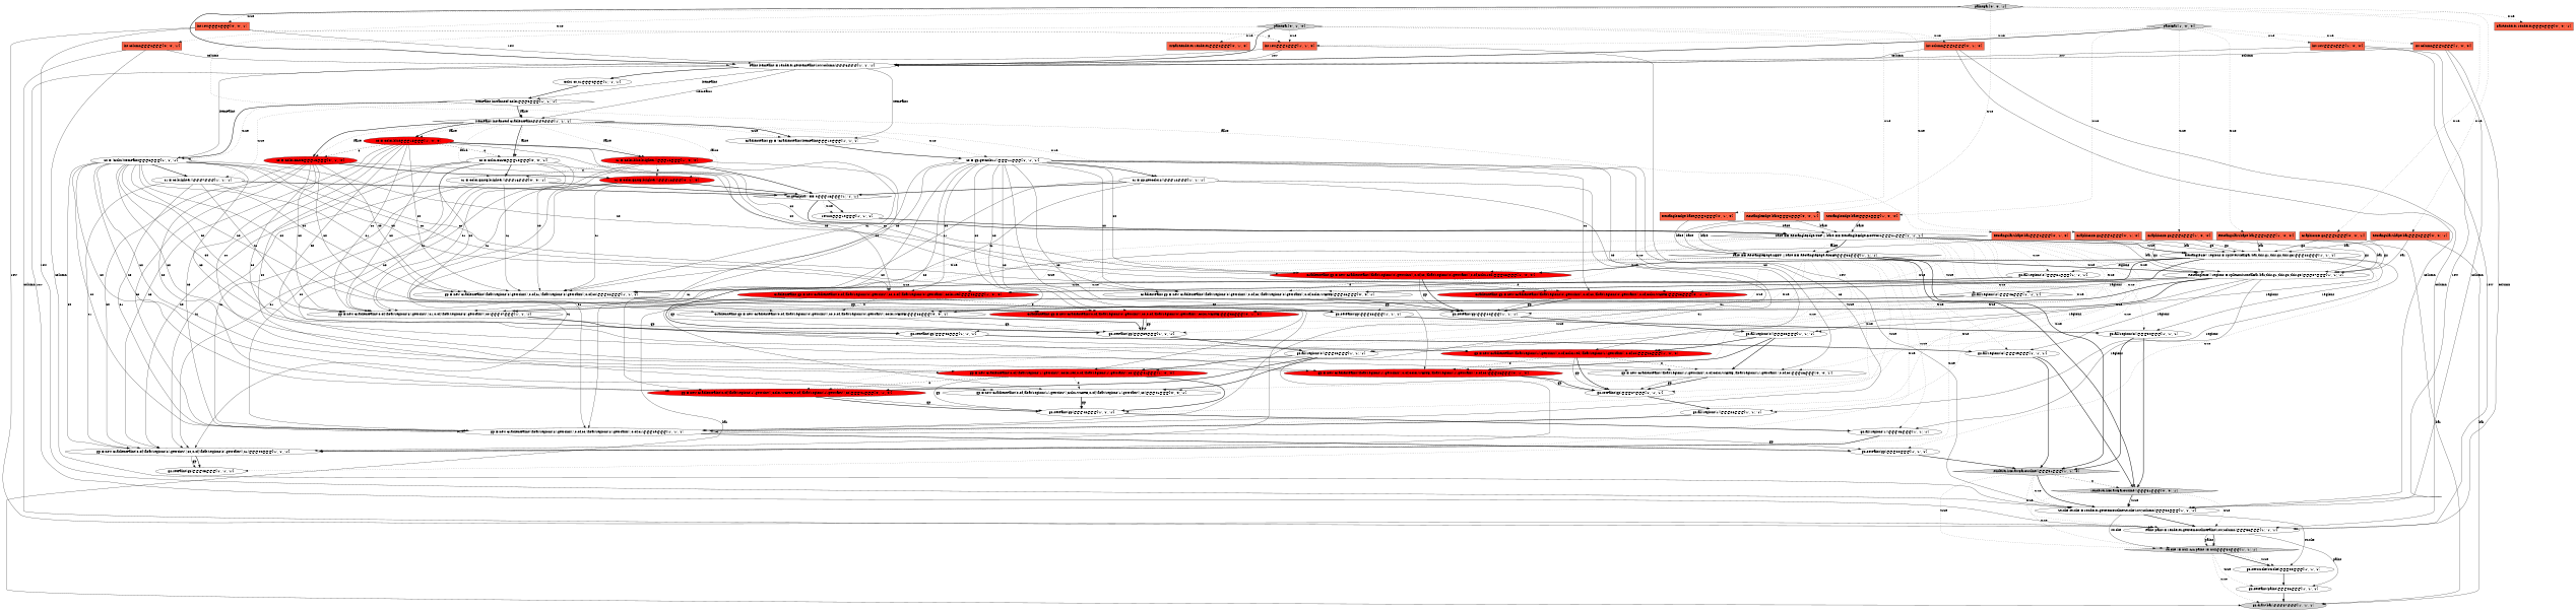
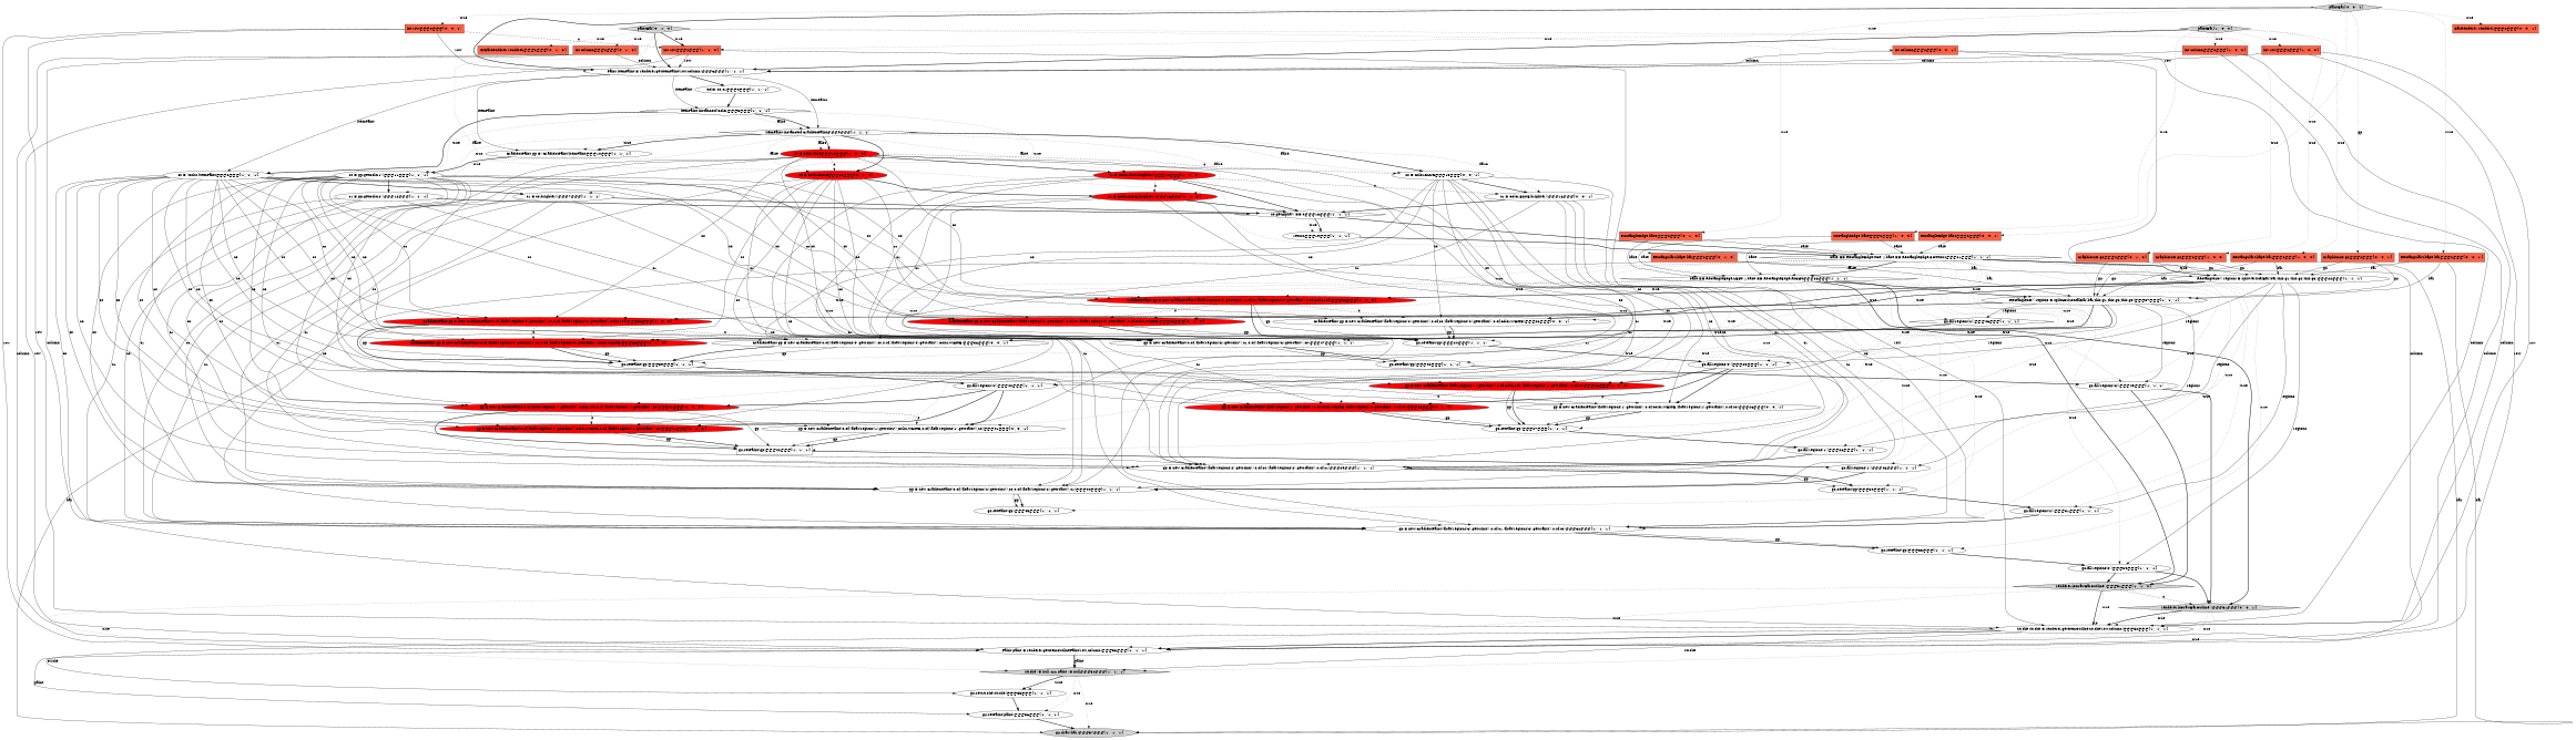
  digraph {
    node [fillcolor=white shape=ellipse style=filled]
    edge [style=solid]
    n1 [fillcolor=tomato label="int column@@@2@@@['1', '0', '0']" shape=box]
    n2 [label="Paint paint = renderer.getItemOutlinePaint(row,column)@@@53@@@['1', '1', '1']"]
    n3 [label="Stroke stroke = renderer.getItemOutlineStroke(row,column)@@@52@@@['1', '1', '1']"]
    n4 [label="Paint itemPaint = renderer.getItemPaint(row,column)@@@3@@@['1', '1', '1']"]
    n5 [label="g2.setPaint(paint)@@@56@@@['1', '1', '1']"]
    n6 [fillcolor=lightgray label="stroke != null && paint != null@@@54@@@['1', '1', '1']" shape=diamond]
    n7 [label="g2.setStroke(stroke)@@@55@@@['1', '1', '1']"]
    n8 [label="c0 = (Color)itemPaint@@@6@@@['1', '1', '1']"]
    n9 [label="itemPaint instanceof GradientPaint@@@9@@@['1', '1', '1']" shape=diamond]
    n10 [label="GradientPaint gp = (GradientPaint)itemPaint@@@10@@@['1', '1', '1']"]
    n11 [label="Color c0,c1@@@4@@@['1', '1', '1']"]
    n12 [label="itemPaint instanceof Color@@@5@@@['1', '1', '1']" shape=diamond]
    n13 [fillcolor=tomato label="int row@@@2@@@['1', '1', '0']" shape=box]
    n14 [fillcolor=tomato label="int row@@@2@@@['0', '0', '1']" shape=box]
    n15 [label="c0.getAlpha() == 0@@@18@@@['1', '1', '1']" shape=diamond]
    n16 [label="return@@@19@@@['1', '1', '1']"]
    n17 [label="base == RectangleEdge.TOP || base == RectangleEdge.BOTTOM@@@21@@@['1', '1', '1']" shape=diamond]
    n18 [fillcolor=red label="GradientPaint gp = new GradientPaint((float)regions(0(.getMinX(),0.0f,c0,(float)regions(0(.getMaxX(),0.0f,Color.WHITE)@@@23@@@['0', '1', '0']"]
    n19 [label="g2.setPaint(gp)@@@24@@@['1', '1', '1']"]
    n20 [label="Rectangle2D(( regions = splitVerticalBar(bar,this.g1,this.g2,this.g3)@@@22@@@['1', '1', '1']"]
    n21 [label="g2.fill(regions(1()@@@28@@@['1', '1', '1']"]
    n22 [label="gp = new GradientPaint((float)regions(2(.getMinX(),0.0f,c0,(float)regions(2(.getMaxX(),0.0f,c1)@@@29@@@['1', '1', '1']"]
    n23 [label="g2.setPaint(gp)@@@30@@@['1', '1', '1']"]
    n24 [label="g2.fill(regions(2()@@@31@@@['1', '1', '1']"]
    n25 [label="GradientPaint gp = new GradientPaint((float)regions(0(.getMinX(),0.0f,c0,(float)regions(0(.getMaxX(),0.0f,Color.WHITE)@@@23@@@['0', '0', '1']"]
    n26 [label="gp = new GradientPaint((float)regions(3(.getMinX(),0.0f,c1,(float)regions(3(.getMaxX(),0.0f,c0)@@@32@@@['1', '1', '1']"]
    n27 [label="gp = new GradientPaint((float)regions(1(.getMinX(),0.0f,Color.WHITE,(float)regions(1(.getMaxX(),0.0f,c0)@@@26@@@['0', '0', '1']"]
    n28 [fillcolor=red label="gp = new GradientPaint((float)regions(1(.getMinX(),0.0f,Color.WHITE,(float)regions(1(.getMaxX(),0.0f,c0)@@@26@@@['0', '1', '0']"]
    n29 [fillcolor=red label="gp = new GradientPaint((float)regions(1(.getMinX(),0.0f,Color.red,(float)regions(1(.getMaxX(),0.0f,c0)@@@26@@@['1', '0', '0']"]
    n30 [fillcolor=red label="GradientPaint gp = new GradientPaint((float)regions(0(.getMinX(),0.0f,c0,(float)regions(0(.getMaxX(),0.0f,Color.red)@@@23@@@['1', '0', '0']"]
    n31 [label="g2.setPaint(gp)@@@33@@@['1', '1', '1']"]
    n32 [label="g2.setPaint(gp)@@@27@@@['1', '1', '1']"]
    n33 [label="g2.fill(regions(3()@@@34@@@['1', '1', '1']"]
    n34 [label="base == RectangleEdge.LEFT || base == RectangleEdge.RIGHT@@@36@@@['1', '1', '1']" shape=diamond]
    n35 [label="g2.fill(regions(0()@@@25@@@['1', '1', '1']"]
    n36 [fillcolor=lightgray label="g2.draw(bar)@@@57@@@['1', '1', '1']"]
    n37 [fillcolor=tomato label="RectangularShape bar@@@2@@@['0', '0', '1']" shape=box]
    n38 [label="Rectangle2D(( regions = splitHorizontalBar(bar,this.g1,this.g2,this.g3)@@@37@@@['1', '1', '1']"]
    n39 [label="g2.fill(regions(2()@@@46@@@['1', '1', '1']" shape=diamond]
    n40 [label="GradientPaint gp = new GradientPaint(0.0f,(float)regions(0(.getMinY(),c0,0.0f,(float)regions(0(.getMaxY(),Color.WHITE)@@@38@@@['0', '0', '1']"]
    n41 [fillcolor=red label="GradientPaint gp = new GradientPaint(0.0f,(float)regions(0(.getMinY(),c0,0.0f,(float)regions(0(.getMaxX(),Color.red)@@@38@@@['1', '0', '0']"]
    n42 [fillcolor=red label="GradientPaint gp = new GradientPaint(0.0f,(float)regions(0(.getMinY(),c0,0.0f,(float)regions(0(.getMaxX(),Color.WHITE)@@@38@@@['0', '1', '0']"]
    n43 [label="g2.fill(regions(1()@@@43@@@['1', '1', '1']"]
    n44 [label="g2.fill(regions(0()@@@40@@@['1', '1', '1']"]
    n45 [label="g2.fill(regions(3()@@@49@@@['1', '1', '1']"]
    n46 [fillcolor=tomato label="Graphics2D g2@@@2@@@['0', '1', '0']" shape=box]
    n47 [fillcolor=tomato label="Graphics2D g2@@@2@@@['1', '0', '0']" shape=box]
    n48 [label="g2.setPaint(gp)@@@45@@@['1', '1', '1']"]
    n49 [label="gp = new GradientPaint(0.0f,(float)regions(3(.getMinY(),c1,0.0f,(float)regions(3(.getMaxY(),c0)@@@47@@@['1', '1', '1']"]
    n50 [label="gp = new GradientPaint(0.0f,(float)regions(2(.getMinY(),c0,0.0f,(float)regions(2(.getMaxY(),c1)@@@44@@@['1', '1', '1']"]
    n51 [label="c0 = Color.BLUE@@@15@@@['0', '0', '1']"]
    n52 [label="gp = new GradientPaint(0.0f,(float)regions(1(.getMinY(),Color.WHITE,0.0f,(float)regions(1(.getMaxY(),c0)@@@41@@@['0', '0', '1']"]
    n53 [label="c1 = Color.BLUE.brighter()@@@16@@@['0', '0', '1']"]
    n54 [label="g2.setPaint(gp)@@@39@@@['1', '1', '1']"]
-   n55 [label="g2.setPaint(gp)@@@42@@@['1', '1', '1']"]
+   n55 [label="g2.setPaint(gp)@@@42@@@['1', '1', '1']" shape=box]
    n56 [label="g2.setPaint(gp)@@@48@@@['1', '1', '1']"]
    n57 [label="c1 = c0.brighter()@@@7@@@['1', '1', '1']"]
    n58 [fillcolor=red label="gp = new GradientPaint(0.0f,(float)regions(1(.getMinY(),Color.WHITE,0.0f,(float)regions(1(.getMaxY(),c0)@@@41@@@['0', '1', '0']"]
    n59 [fillcolor=red label="gp = new GradientPaint(0.0f,(float)regions(1(.getMinY(),Color.red,0.0f,(float)regions(1(.getMaxY(),c0)@@@41@@@['1', '0', '0']"]
    n60 [fillcolor=lightgray label="renderer.isDrawBarOutline()@@@51@@@['1', '1', '0']" shape=diamond]
    n61 [fillcolor=lightgray label="renderer.isDrawBarOutline()@@@51@@@['0', '0', '1']" shape=diamond]
    n62 [fillcolor=lightgray label="paintBar['1', '0', '0']" shape=diamond]
    n63 [fillcolor=tomato label="RectangleEdge base@@@2@@@['1', '0', '0']" shape=box]
    n64 [fillcolor=tomato label="RectangularShape bar@@@2@@@['1', '0', '0']" shape=box]
    n65 [fillcolor=tomato label="int row@@@2@@@['1', '0', '0']" shape=box]
    n66 [fillcolor=red label="c1 = Color.blue.brighter()@@@16@@@['1', '0', '0']"]
    n67 [fillcolor=red label="c1 = Color.BLUE.brighter()@@@16@@@['0', '1', '0']"]
    n68 [fillcolor=red label="c0 = Color.BLUE@@@15@@@['0', '1', '0']"]
    n69 [label="c1 = gp.getColor2()@@@12@@@['1', '1', '1']"]
    n70 [fillcolor=red label="c0 = Color.blue@@@15@@@['1', '0', '0']"]
    n71 [label="c0 = gp.getColor1()@@@11@@@['1', '1', '1']"]
    n72 [fillcolor=lightgray label="paintBar['0', '1', '0']" shape=diamond]
    n73 [fillcolor=tomato label="RectangleEdge base@@@2@@@['0', '1', '0']" shape=box]
    n74 [fillcolor=tomato label="XYBarRenderer renderer@@@2@@@['0', '1', '0']" shape=box]
    n75 [fillcolor=tomato label="int column@@@2@@@['0', '1', '0']" shape=box]
    n76 [fillcolor=tomato label="RectangularShape bar@@@2@@@['0', '1', '0']" shape=box]
    n77 [fillcolor=tomato label="BarRenderer renderer@@@2@@@['0', '0', '1']" shape=box]
    n78 [fillcolor=tomato label="int column@@@2@@@['0', '0', '1']" shape=box]
    n79 [fillcolor=tomato label="Graphics2D g2@@@2@@@['0', '0', '1']" shape=box]
    n80 [fillcolor=tomato label="RectangleEdge base@@@2@@@['0', '0', '1']" shape=box]
    n81 [fillcolor=lightgray label="paintBar['0', '0', '1']" shape=diamond]
    n1 -> n2 [label=column]
    n1 -> n3 [label=column]
    n1 -> n4 [label=column]
    n2 -> n5 [label=paint]
    n2 -> n6 [style=bold]
    n2 -> n6 [label=paint]
    n3 -> n2 [style=bold]
    n3 -> n6 [label=stroke]
    n3 -> n7 [label=stroke]
    n4 -> n8 [label=itemPaint]
    n4 -> n9 [label=itemPaint]
    n4 -> n10 [label=itemPaint]
    n4 -> n11 [style=bold]
    n4 -> n12 [label=itemPaint]
    n5 -> n36 [style=bold]
    n6 -> n5 [label=true style=dotted]
    n6 -> n7 [style=bold]
    n6 -> n7 [label=true style=dotted]
    n6 -> n36 [label=true style=dotted]
    n7 -> n5 [style=bold]
    n8 -> n18 [label=c0]
    n8 -> n22 [label=c0]
    n8 -> n25 [label=c0]
    n8 -> n26 [label=c0]
    n8 -> n27 [label=c0]
    n8 -> n28 [label=c0]
    n8 -> n29 [label=c0]
    n8 -> n30 [label=c0]
    n8 -> n40 [label=c0]
    n8 -> n41 [label=c0]
    n8 -> n42 [label=c0]
    n8 -> n49 [label=c0]
    n8 -> n50 [label=c0]
    n8 -> n52 [label=c0]
    n8 -> n57 [style=bold]
    n8 -> n58 [label=c0]
    n8 -> n59 [label=c0]
    n9 -> n10 [label=true style=dotted]
    n9 -> n10 [style=bold]
    n9 -> n51 [label=false style=dotted]
    n9 -> n51 [style=bold]
    n9 -> n53 [label=false style=dotted]
    n9 -> n66 [label=false style=dotted]
    n9 -> n67 [label=false style=dotted]
    n9 -> n68 [label=false style=dotted]
    n9 -> n68 [style=bold]
    n9 -> n69 [label=true style=dotted]
    n9 -> n70 [label=false style=dotted]
    n9 -> n70 [style=bold]
    n9 -> n71 [label=true style=dotted]
    n10 -> n71 [style=bold]
    n11 -> n12 [style=bold]
    n12 -> n8 [style=bold]
    n12 -> n8 [label=true style=dotted]
    n12 -> n9 [label=false style=dotted]
    n12 -> n9 [style=bold]
    n12 -> n57 [label=true style=dotted]
    n13 -> n2 [label=row]
    n13 -> n3 [label=row]
    n13 -> n4 [label=row]
    n14 -> n2 [label=row]
    n14 -> n3 [label=row]
    n14 -> n4 [label=row]
    n14 -> n13 [label=0 style=dashed]
    n15 -> n16 [style=bold]
    n15 -> n16 [label=true style=dotted]
    n15 -> n17 [style=bold]
    n16 -> n17 [style=bold]
    n17 -> n18 [label=true style=dotted]
    n17 -> n19 [label=true style=dotted]
    n17 -> n20 [style=bold]
    n17 -> n20 [label=true style=dotted]
    n17 -> n21 [label=true style=dotted]
    n17 -> n22 [label=true style=dotted]
    n17 -> n23 [label=true style=dotted]
    n17 -> n24 [label=true style=dotted]
    n17 -> n25 [label=true style=dotted]
    n17 -> n26 [label=true style=dotted]
    n17 -> n27 [label=true style=dotted]
    n17 -> n28 [label=true style=dotted]
    n17 -> n29 [label=true style=dotted]
    n17 -> n30 [label=true style=dotted]
    n17 -> n31 [label=true style=dotted]
    n17 -> n32 [label=true style=dotted]
    n17 -> n33 [label=true style=dotted]
    n17 -> n34 [label=false style=dotted]
    n17 -> n34 [style=bold]
    n17 -> n35 [label=true style=dotted]
    n18 -> n19 [style=bold]
    n18 -> n19 [label=gp]
    n19 -> n35 [style=bold]
    n20 -> n18 [style=bold]
    n20 -> n21 [label=regions]
    n20 -> n24 [label=regions]
    n20 -> n25 [style=bold]
    n20 -> n30 [style=bold]
    n20 -> n33 [label=regions]
    n20 -> n35 [label=regions]
    n21 -> n22 [style=bold]
    n22 -> n23 [label=gp]
    n22 -> n23 [style=bold]
-   n23 -> n60 [style=bold]
+   n23 -> n24 [style=bold]
    n24 -> n26 [style=bold]
    n25 -> n19 [label=gp]
    n25 -> n19 [style=bold]
    n26 -> n31 [style=bold]
    n26 -> n31 [label=gp]
    n27 -> n32 [style=bold]
    n27 -> n32 [label=gp]
    n28 -> n32 [label=gp]
    n28 -> n32 [style=bold]
    n29 -> n27 [label=0 style=dashed]
    n29 -> n28 [label=0 style=dashed]
    n29 -> n32 [style=bold]
    n29 -> n32 [label=gp]
    n30 -> n18 [label=0 style=dashed]
    n30 -> n19 [style=bold]
    n30 -> n19 [label=gp]
    n30 -> n25 [label=0 style=dashed]
    n31 -> n33 [style=bold]
    n32 -> n21 [style=bold]
    n33 -> n60 [style=bold]
    n33 -> n61 [style=bold]
    n34 -> n38 [label=true style=dotted]
    n34 -> n38 [style=bold]
    n34 -> n39 [label=true style=dotted]
    n34 -> n40 [label=true style=dotted]
    n34 -> n41 [label=true style=dotted]
    n34 -> n42 [label=true style=dotted]
    n34 -> n43 [label=true style=dotted]
    n34 -> n44 [label=true style=dotted]
    n34 -> n45 [label=true style=dotted]
    n34 -> n48 [label=true style=dotted]
    n34 -> n49 [label=true style=dotted]
    n34 -> n50 [label=true style=dotted]
    n34 -> n52 [label=true style=dotted]
    n34 -> n54 [label=true style=dotted]
    n34 -> n55 [label=true style=dotted]
    n34 -> n56 [label=true style=dotted]
    n34 -> n58 [label=true style=dotted]
    n34 -> n59 [label=true style=dotted]
    n34 -> n60 [style=bold]
    n34 -> n61 [style=bold]
    n35 -> n27 [style=bold]
    n35 -> n28 [style=bold]
    n35 -> n29 [style=bold]
    n37 -> n20 [label=bar]
    n37 -> n36 [label=bar]
    n37 -> n38 [label=bar]
    n38 -> n39 [label=regions]
    n38 -> n40 [style=bold]
    n38 -> n41 [style=bold]
    n38 -> n42 [style=bold]
    n38 -> n43 [label=regions]
    n38 -> n44 [label=regions]
    n38 -> n45 [label=regions]
    n39 -> n49 [style=bold]
    n40 -> n54 [style=bold]
    n40 -> n54 [label=gp]
    n41 -> n40 [label=0 style=dashed]
    n41 -> n42 [label=0 style=dashed]
    n41 -> n54 [label=gp]
    n41 -> n54 [style=bold]
    n42 -> n54 [style=bold]
    n42 -> n54 [label=gp]
    n43 -> n50 [style=bold]
    n44 -> n52 [style=bold]
    n44 -> n58 [style=bold]
    n44 -> n59 [style=bold]
    n45 -> n60 [style=bold]
    n45 -> n61 [style=bold]
    n46 -> n20 [label=g2]
    n46 -> n38 [label=g2]
    n47 -> n20 [label=g2]
    n47 -> n38 [label=g2]
    n49 -> n56 [style=bold]
    n49 -> n56 [label=gp]
    n50 -> n48 [style=bold]
    n50 -> n48 [label=gp]
    n51 -> n22 [label=c0]
    n51 -> n25 [label=c0]
    n51 -> n26 [label=c0]
    n51 -> n27 [label=c0]
    n51 -> n40 [label=c0]
    n51 -> n49 [label=c0]
    n51 -> n50 [label=c0]
    n51 -> n52 [label=c0]
    n51 -> n53 [style=bold]
    n52 -> n55 [label=gp]
    n52 -> n55 [style=bold]
    n53 -> n15 [style=bold]
    n53 -> n22 [label=c1]
    n53 -> n26 [label=c1]
    n53 -> n49 [label=c1]
    n53 -> n50 [label=c1]
    n54 -> n44 [style=bold]
    n55 -> n43 [style=bold]
    n56 -> n45 [style=bold]
    n57 -> n15 [style=bold]
    n57 -> n22 [label=c1]
    n57 -> n26 [label=c1]
    n57 -> n49 [label=c1]
    n57 -> n50 [label=c1]
    n58 -> n55 [style=bold]
    n58 -> n55 [label=gp]
    n59 -> n52 [label=0 style=dashed]
    n59 -> n55 [style=bold]
    n59 -> n55 [label=gp]
    n59 -> n58 [label=0 style=dashed]
    n60 -> n2 [label=true style=dotted]
    n60 -> n3 [style=bold]
    n60 -> n3 [label=true style=dotted]
    n60 -> n6 [label=true style=dotted]
    n60 -> n61 [label=0 style=dashed]
    n61 -> n2 [label=true style=dotted]
    n61 -> n3 [label=true style=dotted]
    n61 -> n3 [style=bold]
    n61 -> n6 [label=true style=dotted]
    n62 -> n1 [label=true style=dotted]
    n62 -> n4 [style=bold]
    n62 -> n13 [label=true style=dotted]
    n62 -> n47 [label=true style=dotted]
    n62 -> n63 [label=true style=dotted]
    n62 -> n64 [label=true style=dotted]
    n62 -> n65 [label=true style=dotted]
    n63 -> n17 [label=base]
    n63 -> n34 [label=base]
    n64 -> n20 [label=bar]
    n64 -> n36 [label=bar]
    n64 -> n38 [label=bar]
    n65 -> n2 [label=row]
    n65 -> n3 [label=row]
    n65 -> n4 [label=row]
    n66 -> n15 [style=bold]
    n66 -> n22 [label=c1]
    n66 -> n26 [label=c1]
    n66 -> n49 [label=c1]
    n66 -> n50 [label=c1]
    n66 -> n53 [label=0 style=dashed]
    n66 -> n67 [label=0 style=dashed]
    n67 -> n15 [style=bold]
    n67 -> n22 [label=c1]
    n67 -> n26 [label=c1]
    n67 -> n49 [label=c1]
    n67 -> n50 [label=c1]
    n68 -> n18 [label=c0]
    n68 -> n22 [label=c0]
    n68 -> n26 [label=c0]
    n68 -> n28 [label=c0]
    n68 -> n42 [label=c0]
    n68 -> n49 [label=c0]
    n68 -> n50 [label=c0]
    n68 -> n58 [label=c0]
    n68 -> n67 [style=bold]
    n69 -> n15 [style=bold]
    n69 -> n22 [label=c1]
    n69 -> n26 [label=c1]
    n69 -> n49 [label=c1]
    n69 -> n50 [label=c1]
    n70 -> n22 [label=c0]
    n70 -> n26 [label=c0]
    n70 -> n29 [label=c0]
    n70 -> n30 [label=c0]
    n70 -> n41 [label=c0]
    n70 -> n49 [label=c0]
    n70 -> n50 [label=c0]
    n70 -> n51 [label=0 style=dashed]
    n70 -> n59 [label=c0]
    n70 -> n66 [style=bold]
    n70 -> n68 [label=0 style=dashed]
    n71 -> n18 [label=c0]
    n71 -> n22 [label=c0]
    n71 -> n25 [label=c0]
    n71 -> n26 [label=c0]
    n71 -> n27 [label=c0]
    n71 -> n28 [label=c0]
    n71 -> n29 [label=c0]
    n71 -> n30 [label=c0]
    n71 -> n40 [label=c0]
    n71 -> n41 [label=c0]
    n71 -> n42 [label=c0]
    n71 -> n49 [label=c0]
    n71 -> n50 [label=c0]
    n71 -> n52 [label=c0]
    n71 -> n58 [label=c0]
    n71 -> n59 [label=c0]
    n71 -> n69 [style=bold]
    n72 -> n4 [style=bold]
-   n72 -> n13 [label=true style=dotted]
+   n72 -> n13 [label=true style=bold]
    n72 -> n46 [label=true style=dotted]
    n72 -> n73 [label=true style=dotted]
    n72 -> n74 [label=true style=dotted]
    n72 -> n75 [label=true style=dotted]
    n72 -> n76 [label=false style=dotted]
    n73 -> n17 [label=base]
    n73 -> n34 [label=base]
    n75 -> n2 [label=column]
    n75 -> n3 [label=column]
    n75 -> n4 [label=column]
    n76 -> n20 [label=bar]
    n76 -> n36 [label=bar]
    n76 -> n38 [label=bar]
    n78 -> n2 [label=column]
    n78 -> n3 [label=column]
    n78 -> n4 [label=column]
    n79 -> n20 [label=g2]
    n79 -> n38 [label=g2]
    n80 -> n17 [label=base]
    n80 -> n34 [label=base]
    n81 -> n4 [style=bold]
    n81 -> n14 [label=true style=dotted]
    n81 -> n37 [label=true style=dotted]
    n81 -> n77 [label=true style=dotted]
    n81 -> n78 [label=true style=dotted]
-   n81 -> n79 [label=true style=dotted]
+   n81 -> n79 [label=gp style=dotted]
    n81 -> n80 [label=true style=dotted]
  }
